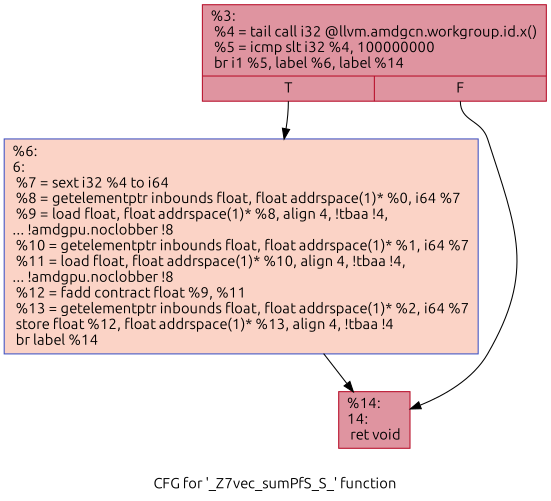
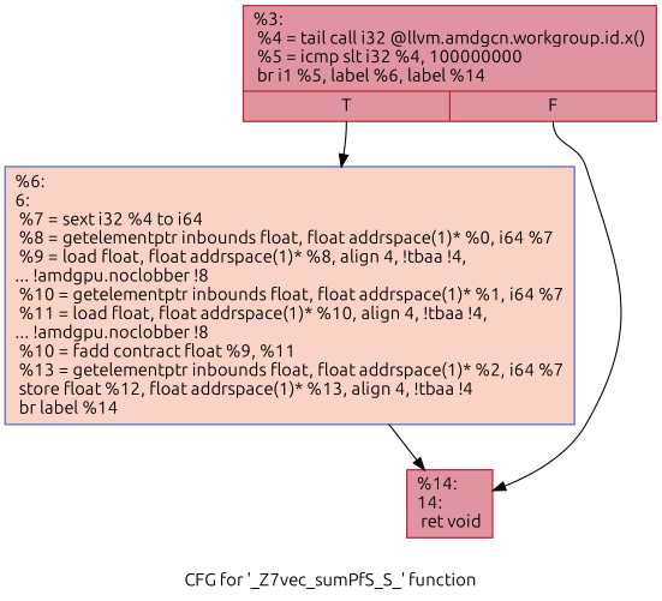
  digraph {
    label="CFG for '_Z7vec_sumPfS_S_' function"
    fontname=Ubuntu
    node [color="#b70d28ff" fillcolor="#b70d2870" shape=record style=filled fontname=Ubuntu]
    edge [fontname=Ubuntu]
    n1 [label="{%3:\l  %4 = tail call i32 @llvm.amdgcn.workgroup.id.x()\l  %5 = icmp slt i32 %4, 100000000\l  br i1 %5, label %6, label %14\l|{<s0>T|<s1>F}}"]
-   n2 [color="#3d50c3ff" fillcolor="#f59c7d70" label="{%6:\l6:                                                \l  %7 = sext i32 %4 to i64\l  %8 = getelementptr inbounds float, float addrspace(1)* %0, i64 %7\l  %9 = load float, float addrspace(1)* %8, align 4, !tbaa !4,\l... !amdgpu.noclobber !8\l  %10 = getelementptr inbounds float, float addrspace(1)* %1, i64 %7\l  %11 = load float, float addrspace(1)* %10, align 4, !tbaa !4,\l... !amdgpu.noclobber !8\l  %12 = fadd contract float %9, %11\l  %13 = getelementptr inbounds float, float addrspace(1)* %2, i64 %7\l  store float %12, float addrspace(1)* %13, align 4, !tbaa !4\l  br label %14\l}"]
+   n2 [color="#3d50c3ff" fillcolor="#f59c7d70" label="{%6:\l6:                                                \l  %7 = sext i32 %4 to i64\l  %8 = getelementptr inbounds float, float addrspace(1)* %0, i64 %7\l  %9 = load float, float addrspace(1)* %8, align 4, !tbaa !4,\l... !amdgpu.noclobber !8\l  %10 = getelementptr inbounds float, float addrspace(1)* %1, i64 %7\l  %11 = load float, float addrspace(1)* %10, align 4, !tbaa !4,\l... !amdgpu.noclobber !8\l  %10 = fadd contract float %9, %11\l  %13 = getelementptr inbounds float, float addrspace(1)* %2, i64 %7\l  store float %12, float addrspace(1)* %13, align 4, !tbaa !4\l  br label %14\l}"]
    n3 [label="{%14:\l14:                                               \l  ret void\l}"]
    n1 -> n2 [tailport=s0]
    n1 -> n3 [tailport=s1]
    n2 -> n3
  }
